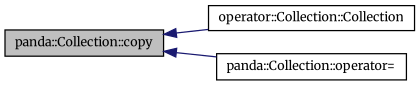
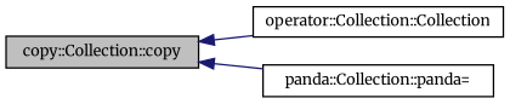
  digraph {
    fontname=Merriweather
    rankdir=LR
    node [color=black fillcolor=white fontname=Merriweather fontsize=10 shape=record style=filled]
    edge [color=midnightblue dir=back fontname=Merriweather fontsize=10 labelfontname=Helvetica labelfontsize=10 style=solid]
-   n1 [fillcolor=grey75 fontcolor=black height=0.2 label="panda::Collection::copy" width=0.4]
+   n1 [fillcolor=grey75 fontcolor=black height=0.2 label="copy::Collection::copy" width=0.4]
    n2 [height=0.2 label="operator::Collection::Collection" width=0.4]
-   n3 [height=0.2 label="panda::Collection::operator=" width=0.4]
+   n3 [height=0.2 label="panda::Collection::panda=" width=0.4]
    n1 -> n2
    n1 -> n3
  }
